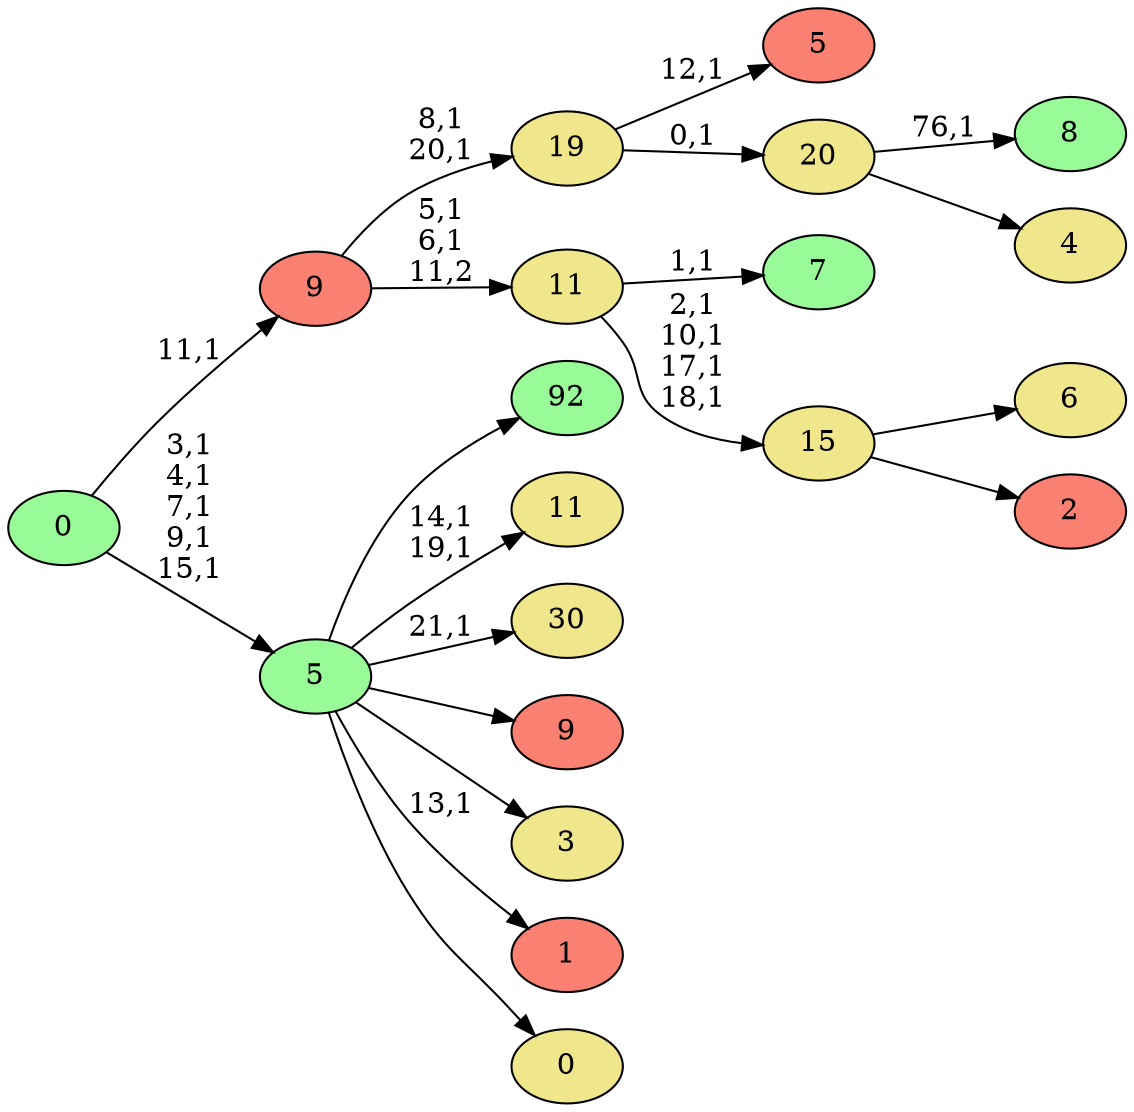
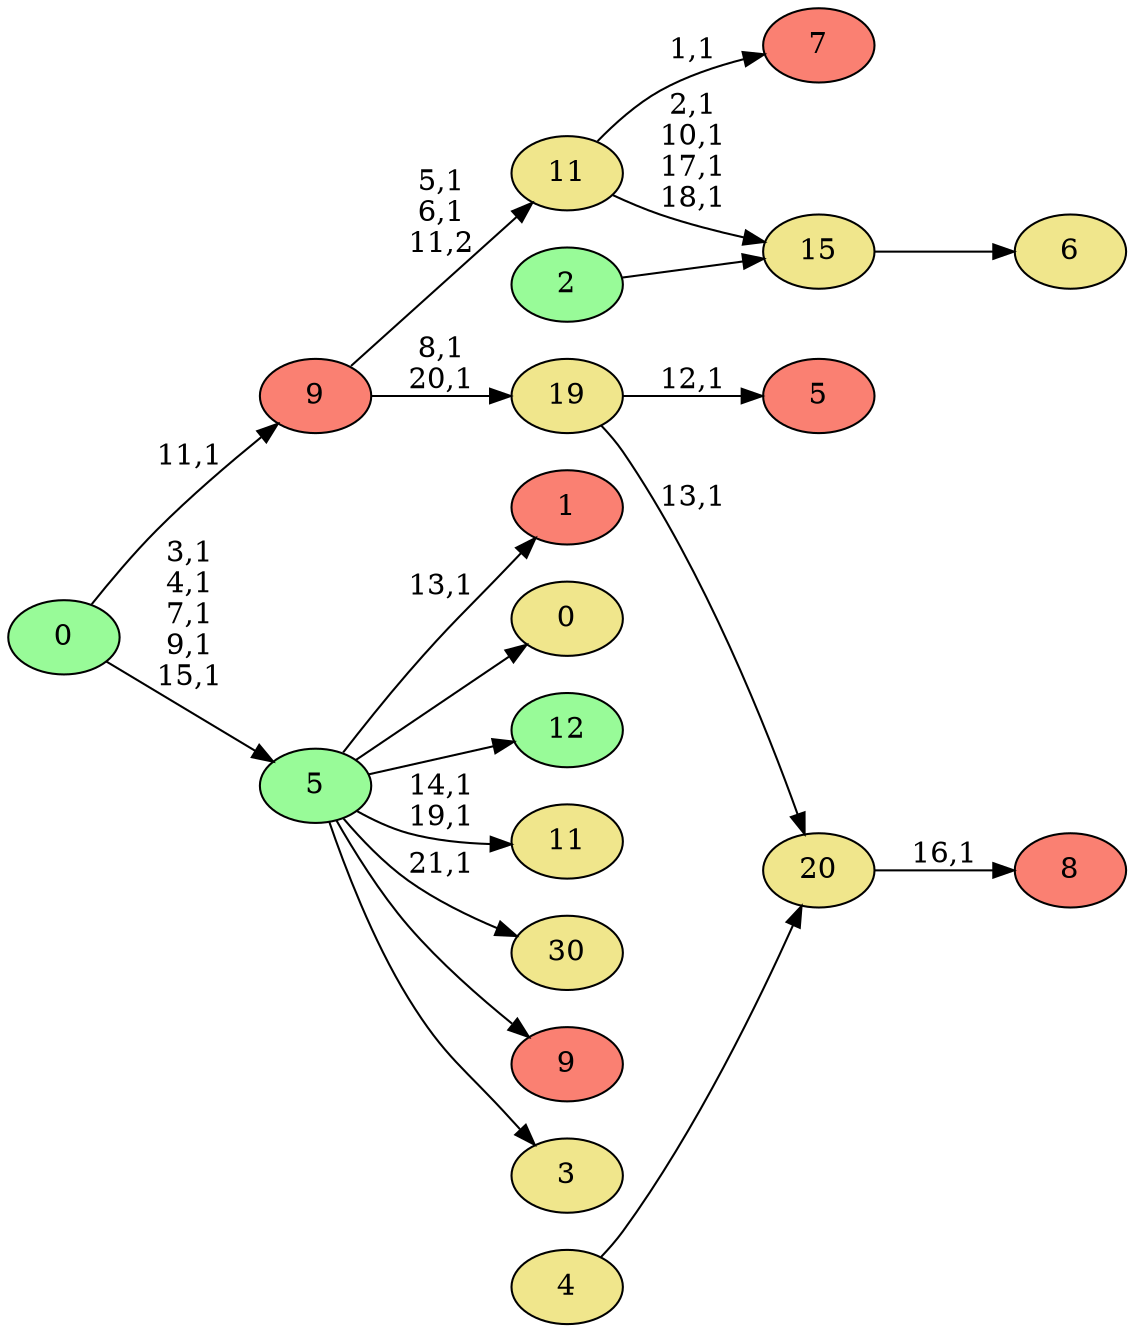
  digraph {
    rankdir=LR
    node [fillcolor=khaki style=filled]
-   n1 [fillcolor=palegreen label=92]
+   n1 [fillcolor=palegreen label=12]
    n2 [label=11]
    n3 [label=30]
    n4 [fillcolor=salmon label=9]
-   n5 [fillcolor=palegreen label=8]
-   n6 [fillcolor=palegreen label=7]
+   n5 [fillcolor=salmon label=8]
+   n6 [fillcolor=salmon label=7]
    n7 [label=6]
    n8 [fillcolor=salmon label=5]
    n9 [label=4]
    20
    19
    n12 [label=3]
-   n13 [fillcolor=salmon label=2]
+   n13 [fillcolor=palegreen label=2]
    15
    11
    9 [fillcolor=salmon]
    n17 [fillcolor=salmon label=1]
    n18 [label=0]
    5 [fillcolor=palegreen]
    0 [fillcolor=palegreen]
-   20 -> n5 [label="76,1"]
-   20 -> n9
+   20 -> n5 [label="16,1"]
+   n9 -> 20
    19 -> n8 [label="12,1"]
-   19 -> 20 [label="0,1"]
+   19 -> 20 [label="13,1"]
    15 -> n7
-   15 -> n13
+   n13 -> 15
    11 -> n6 [label="1,1"]
    11 -> 15 [label="2,1\n10,1\n17,1\n18,1"]
    9 -> 19 [label="8,1\n20,1"]
    9 -> 11 [label="5,1\n6,1\n11,2"]
    5 -> n1
    5 -> n2 [label="14,1\n19,1"]
    5 -> n3 [label="21,1"]
    5 -> n4
    5 -> n12
    5 -> n17 [label="13,1"]
    5 -> n18
    0 -> 9 [label="11,1"]
    0 -> 5 [label="3,1\n4,1\n7,1\n9,1\n15,1"]
  }
